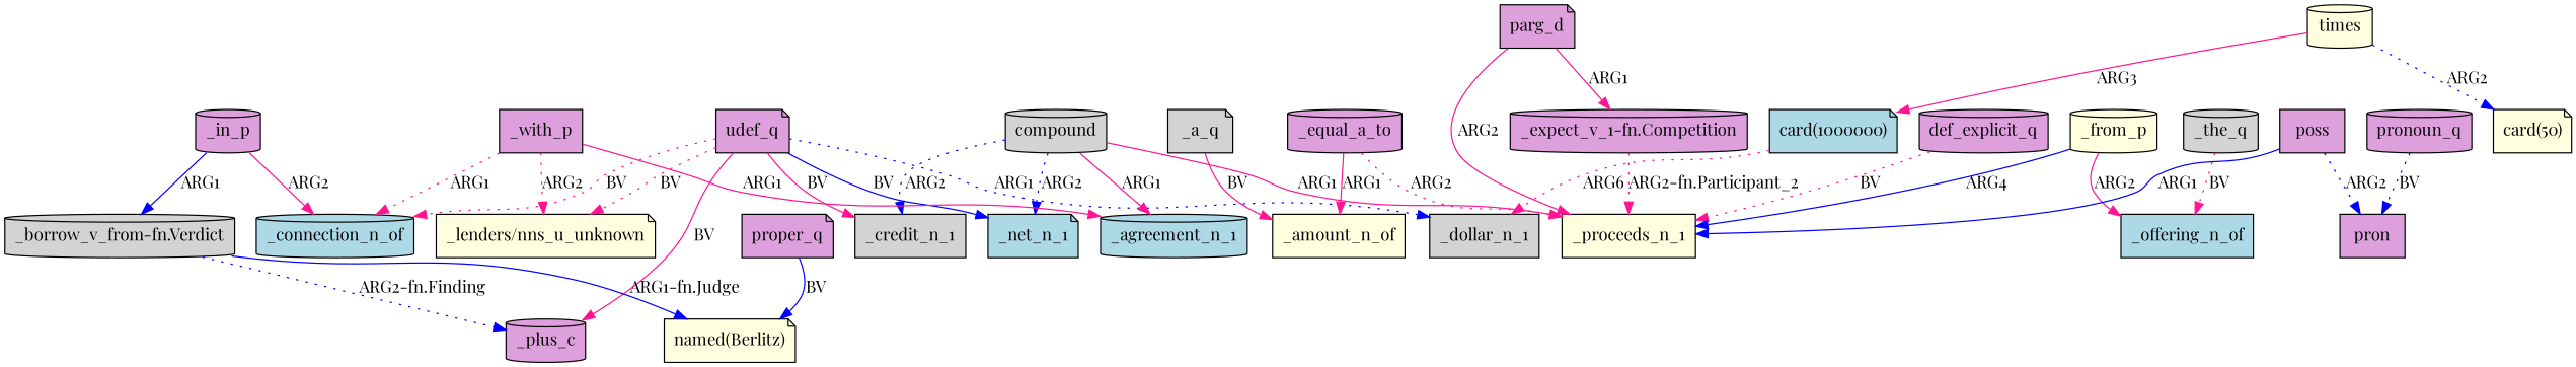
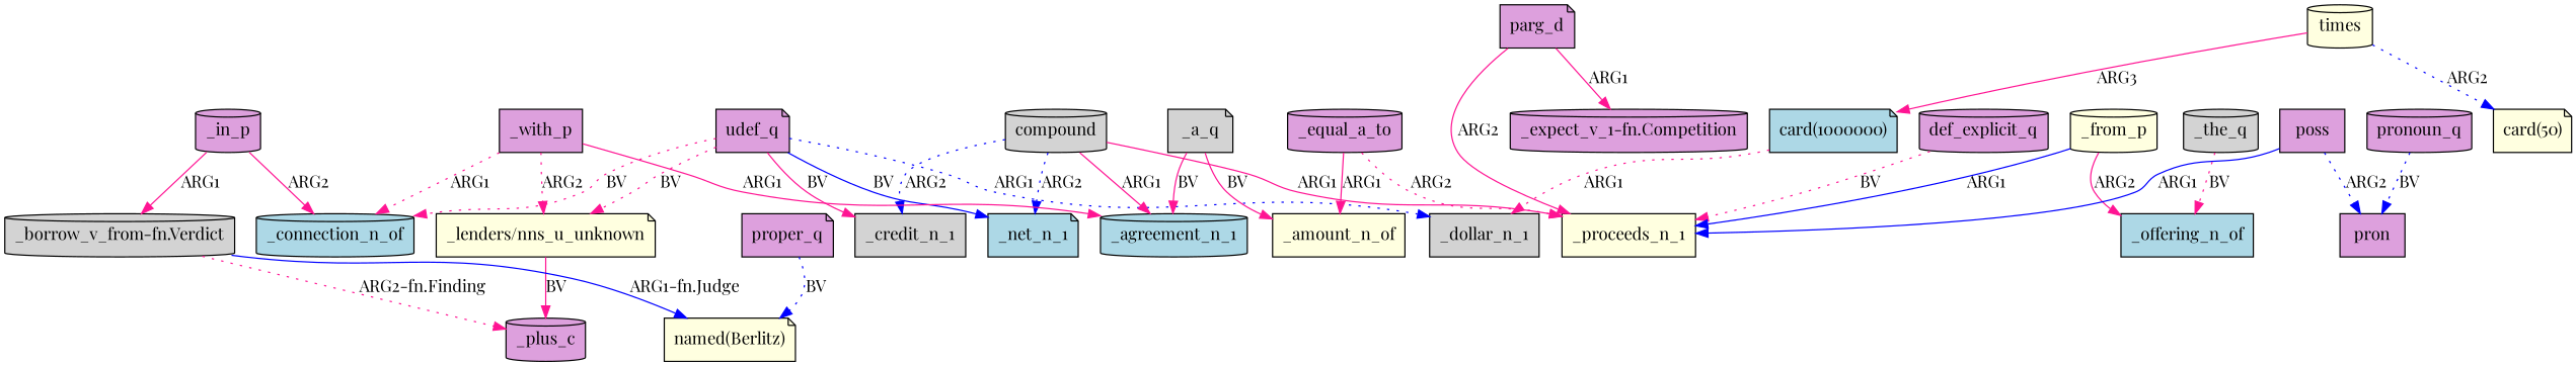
  digraph {
    fontname="Playfair Display"
    node [fillcolor=plum fontname="Playfair Display" shape=cylinder style=filled]
    edge [color=deeppink fontname="Playfair Display" style=solid]
    udef_q [shape=note]
    _connection_n_of [fillcolor=lightblue]
    _net_n_1 [fillcolor=lightblue shape=note]
    _plus_c
    _credit_n_1 [fillcolor=lightgrey shape=box]
    _dollar_n_1 [fillcolor=lightgrey shape=box]
    "_lenders/nns_u_unknown" [fillcolor=lightyellow shape=note]
    compound [fillcolor=lightgrey]
    _proceeds_n_1 [fillcolor=lightyellow shape=box]
    _agreement_n_1 [fillcolor=lightblue]
    times [fillcolor=lightyellow]
    "card(50)" [fillcolor=lightyellow shape=note]
    "card(1000000)" [fillcolor=lightblue shape=note]
    def_explicit_q
    _with_p [shape=box]
    _from_p [fillcolor=lightyellow]
    _offering_n_of [fillcolor=lightblue shape=box]
    parg_d [shape=note]
    "_expect_v_1-fn.Competition"
    _in_p
    "_borrow_v_from-fn.Verdict" [fillcolor=lightgrey]
    "named(Berlitz)" [fillcolor=lightyellow shape=note]
    proper_q [shape=note]
    _a_q [fillcolor=lightgrey shape=note]
    _amount_n_of [fillcolor=lightyellow shape=box]
    poss [shape=box]
    pron [shape=box]
    pronoun_q
    _equal_a_to
    _the_q [fillcolor=lightgrey]
    udef_q -> _connection_n_of [label=BV style=dotted]
    udef_q -> _net_n_1 [color=blue label=BV]
-   udef_q -> _plus_c [label=BV]
+   "_lenders/nns_u_unknown" -> _plus_c [label=BV]
    udef_q -> _credit_n_1 [label=BV]
    udef_q -> _dollar_n_1 [color=blue label=ARG1 style=dotted]
    udef_q -> "_lenders/nns_u_unknown" [label=BV style=dotted]
    compound -> _net_n_1 [color=blue label=ARG2 style=dotted]
    compound -> _credit_n_1 [color=blue label=ARG2 style=dotted]
    compound -> _proceeds_n_1 [label=ARG1]
    compound -> _agreement_n_1 [label=ARG1]
    times -> "card(50)" [color=blue label=ARG2 style=dotted]
    times -> "card(1000000)" [label=ARG3]
-   "card(1000000)" -> _dollar_n_1 [label=ARG6 style=dotted]
+   "card(1000000)" -> _dollar_n_1 [label=ARG1 style=dotted]
    def_explicit_q -> _proceeds_n_1 [label=BV style=dotted]
    _with_p -> _connection_n_of [label=ARG1 style=dotted]
    _with_p -> "_lenders/nns_u_unknown" [label=ARG2 style=dotted]
    _with_p -> _agreement_n_1 [label=ARG1]
-   _from_p -> _proceeds_n_1 [color=blue label=ARG4]
+   _from_p -> _proceeds_n_1 [color=blue label=ARG1]
    _from_p -> _offering_n_of [label=ARG2]
    parg_d -> _proceeds_n_1 [label=ARG2]
    parg_d -> "_expect_v_1-fn.Competition" [label=ARG1]
-   "_expect_v_1-fn.Competition" -> _proceeds_n_1 [label="ARG2-fn.Participant_2" style=dotted]
    _in_p -> _connection_n_of [label=ARG2]
-   _in_p -> "_borrow_v_from-fn.Verdict" [color=blue label=ARG1]
-   "_borrow_v_from-fn.Verdict" -> _plus_c [color=blue label="ARG2-fn.Finding" style=dotted]
+   _in_p -> "_borrow_v_from-fn.Verdict" [label=ARG1]
+   "_borrow_v_from-fn.Verdict" -> _plus_c [label="ARG2-fn.Finding" style=dotted]
    "_borrow_v_from-fn.Verdict" -> "named(Berlitz)" [color=blue label="ARG1-fn.Judge"]
-   proper_q -> "named(Berlitz)" [color=blue label=BV]
+   proper_q -> "named(Berlitz)" [color=blue label=BV style=dotted]
+   _a_q -> _agreement_n_1 [label=BV]
    _a_q -> _amount_n_of [label=BV]
    poss -> _proceeds_n_1 [color=blue label=ARG1]
    poss -> pron [color=blue label=ARG2 style=dotted]
    pronoun_q -> pron [color=blue label=BV style=dotted]
    _equal_a_to -> _proceeds_n_1 [label=ARG2 style=dotted]
    _equal_a_to -> _amount_n_of [label=ARG1]
    _the_q -> _offering_n_of [label=BV style=dotted]
  }
